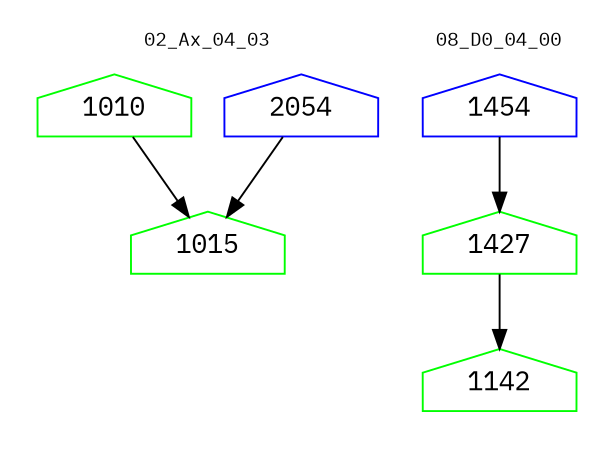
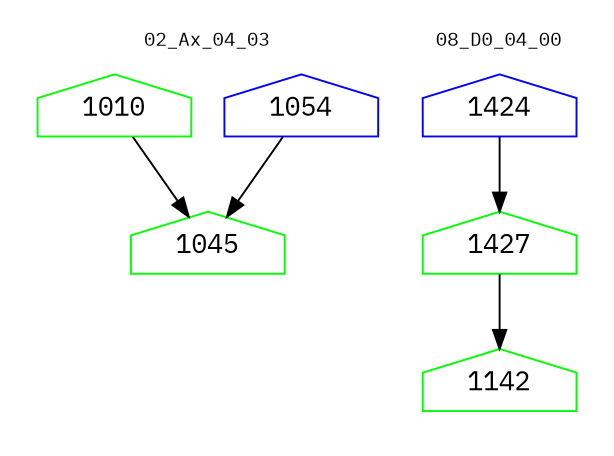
  digraph {
    fontname="IBM Plex Mono"
    node [color=green fontname="IBM Plex Mono" shape=house]
    edge [color=black fontname="IBM Plex Mono"]
-   n1 [color=blue label=2054]
-   n2 [label=1015]
+   n1 [color=blue label=1054]
+   n2 [label=1045]
    n3 [label=1010]
-   n4 [color=blue label=1454]
+   n4 [color=blue label=1424]
    n5 [label=1427]
    n6 [label=1142]
    subgraph cluster_1 {
      color=white
      fontsize=10
      label="02_Ax_04_03"
      n1
      n2
      n3
    }
    subgraph cluster_2 {
      color=white
      fontsize=10
      label="08_D0_04_00"
      n4
      n5
      n6
    }
    n1 -> n2
    n3 -> n2
    n4 -> n5
    n5 -> n6
  }
